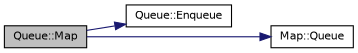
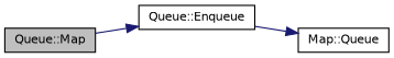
  digraph {
    rankdir=LR
    node [color=black fontname=Helvetica fontsize=10 shape=record]
    edge [color=midnightblue fontname=Helvetica fontsize=10 labelfontname=Helvetica labelfontsize=10 style=solid]
    n1 [fillcolor=grey75 fontcolor=black height=0.2 label="Queue::Map" style=filled width=0.4]
    n2 [height=0.2 label="Queue::Enqueue" width=0.4]
    n3 [height=0.2 label="Map::Queue" width=0.4]
    n1 -> n2
-   n1 -> n3
+   n2 -> n3
  }
